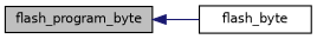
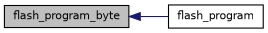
  digraph {
    rankdir=LR
    node [color=black fontname=Helvetica fontsize=10 shape=record style=filled]
    n1 [fillcolor=grey75 fontcolor=black height=0.2 label=flash_program_byte width=0.4]
-   n2 [fillcolor=white height=0.2 label=flash_byte width=0.4]
+   n2 [fillcolor=white height=0.2 label=flash_program width=0.4]
    n1 -> n2 [color=midnightblue dir=back fontname=Helvetica fontsize=10 labelfontname=Helvetica labelfontsize=10 style=solid]
  }
